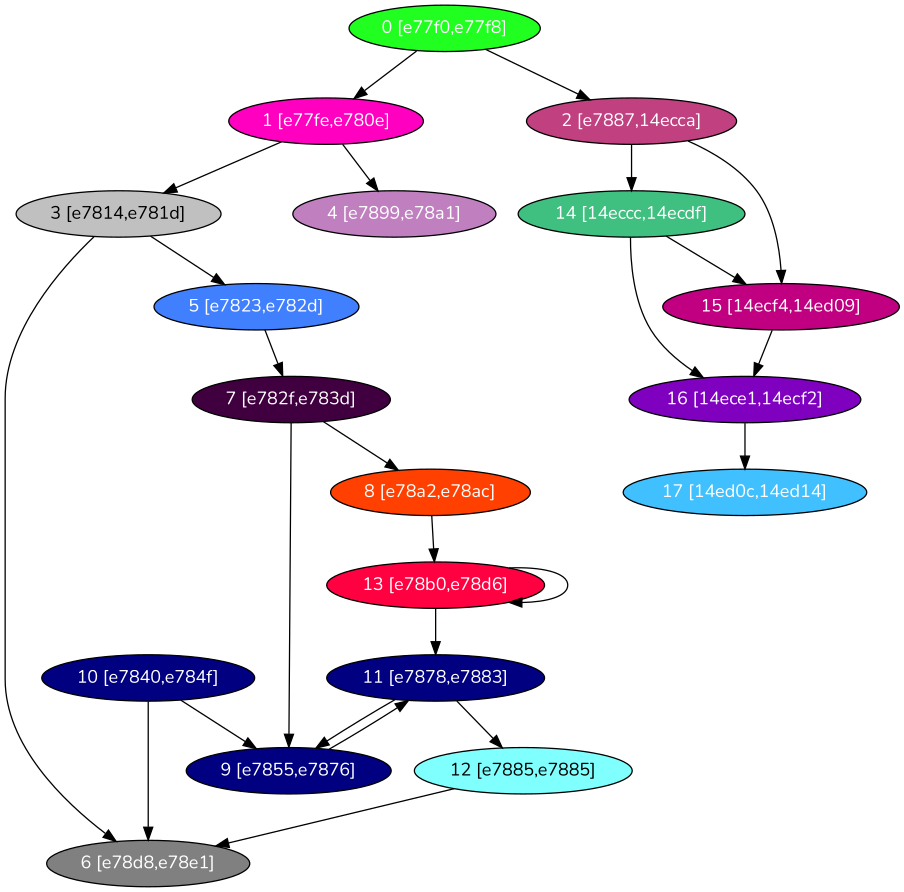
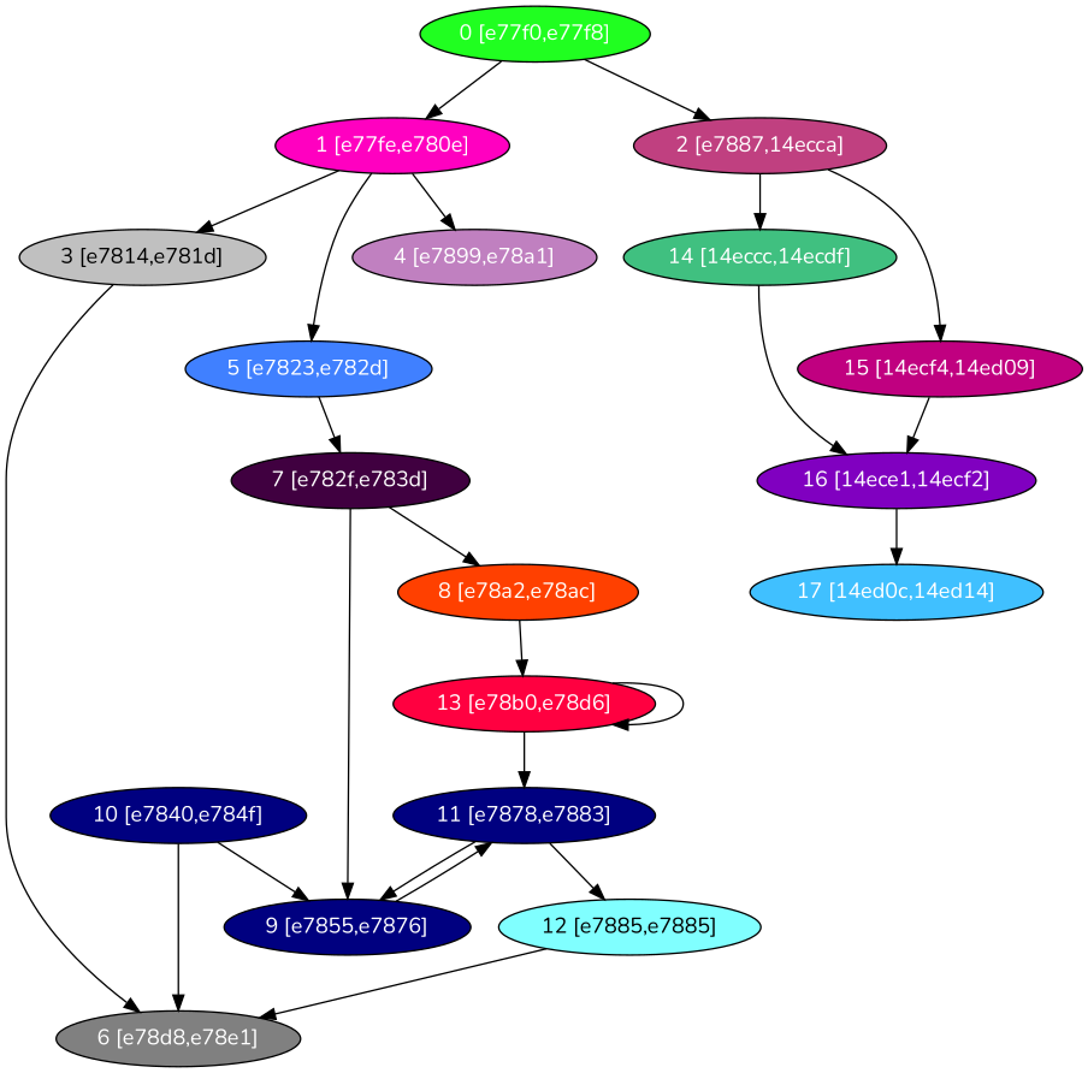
  digraph {
    fontname=Nunito
    node [fillcolor="#000080" fontcolor="#ffffff" fontname=Nunito shape=oval style=filled]
    edge [fontname=Nunito]
    n1 [fillcolor="#20FF20" label="0 [e77f0,e77f8]"]
    n2 [fillcolor="#FF00C0" label="1 [e77fe,e780e]"]
    n3 [fillcolor="#C04080" label="2 [e7887,14ecca]"]
    n4 [fillcolor="#C0C0C0" fontcolor="#000000" label="3 [e7814,e781d]"]
    n5 [fillcolor="#C080C0" label="4 [e7899,e78a1]"]
    n6 [fillcolor="#40C080" label="14 [14eccc,14ecdf]"]
    n7 [fillcolor="#C00080" label="15 [14ecf4,14ed09]"]
    n8 [fillcolor="#4080FF" label="5 [e7823,e782d]"]
    n9 [fillcolor="#808080" label="6 [e78d8,e78e1]"]
    n10 [fillcolor="#8000C0" label="16 [14ece1,14ecf2]"]
    n11 [fillcolor="#400040" label="7 [e782f,e783d]"]
    n12 [fillcolor="#FF4000" label="8 [e78a2,e78ac]"]
    n13 [label="9 [e7855,e7876]"]
    n14 [fillcolor="#FF0040" label="13 [e78b0,e78d6]"]
    n15 [label="11 [e7878,e7883]"]
    n16 [label="10 [e7840,e784f]"]
    n17 [fillcolor="#80FFFF" fontcolor="#000000" label="12 [e7885,e7885]"]
    n18 [fillcolor="#40C0FF" label="17 [14ed0c,14ed14]"]
    n1 -> n2
    n1 -> n3
    n2 -> n4
    n2 -> n5
    n3 -> n6
    n3 -> n7
-   n4 -> n8
+   n2 -> n8
    n4 -> n9
-   n6 -> n7
    n6 -> n10
    n7 -> n10
    n8 -> n11
    n10 -> n18
    n11 -> n12
    n11 -> n13
    n12 -> n14
    n13 -> n15
    n14 -> n14
    n14 -> n15
    n15 -> n13
    n15 -> n17
    n16 -> n9
    n16 -> n13
    n17 -> n9
  }
